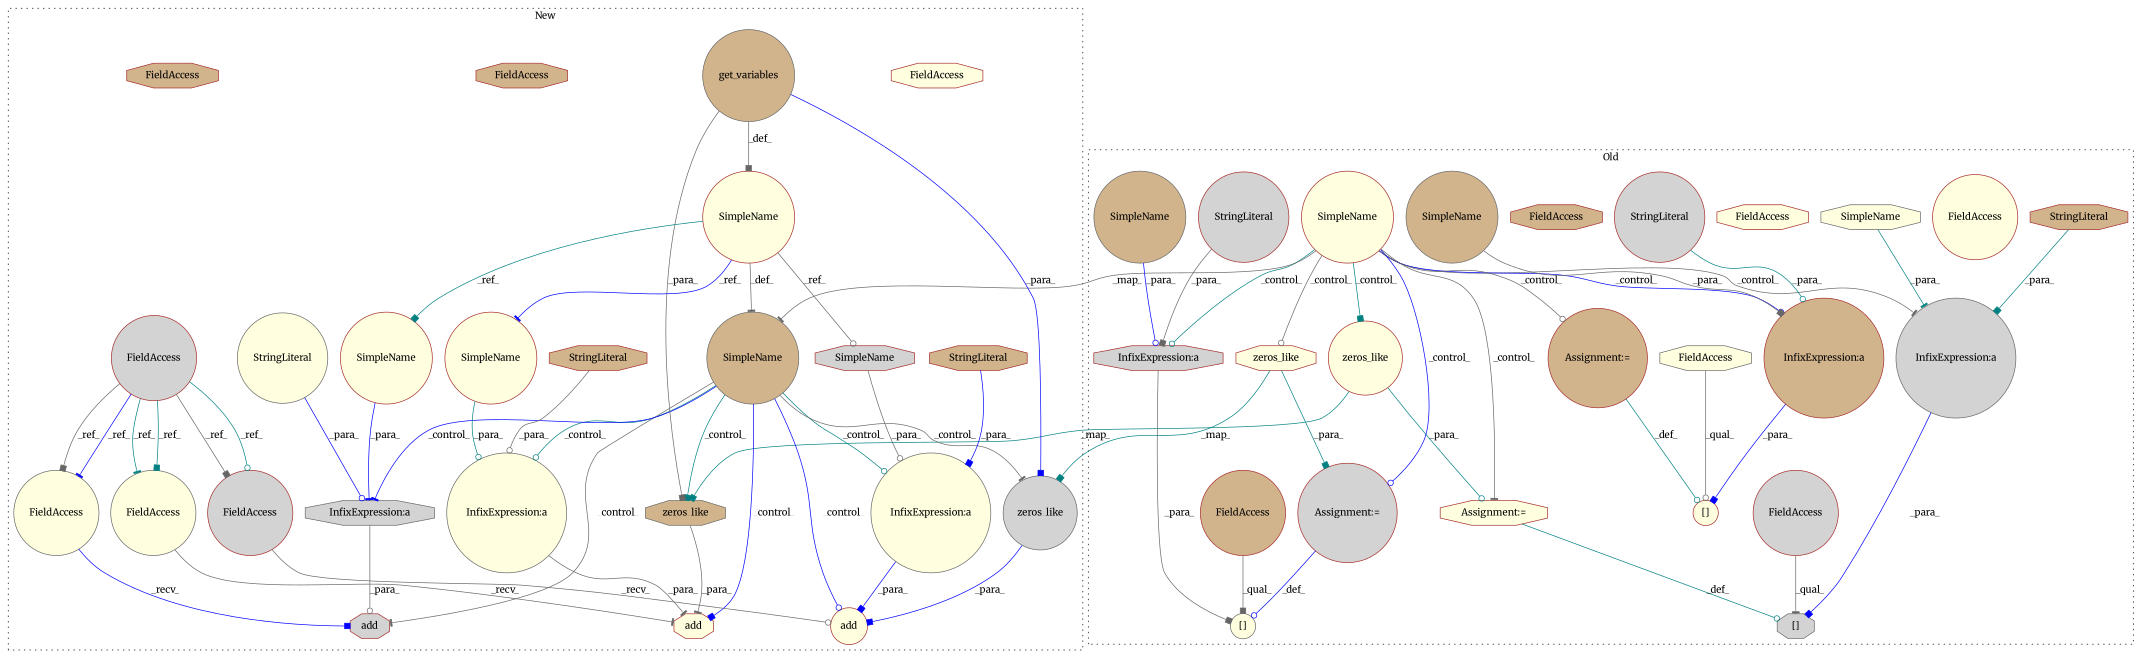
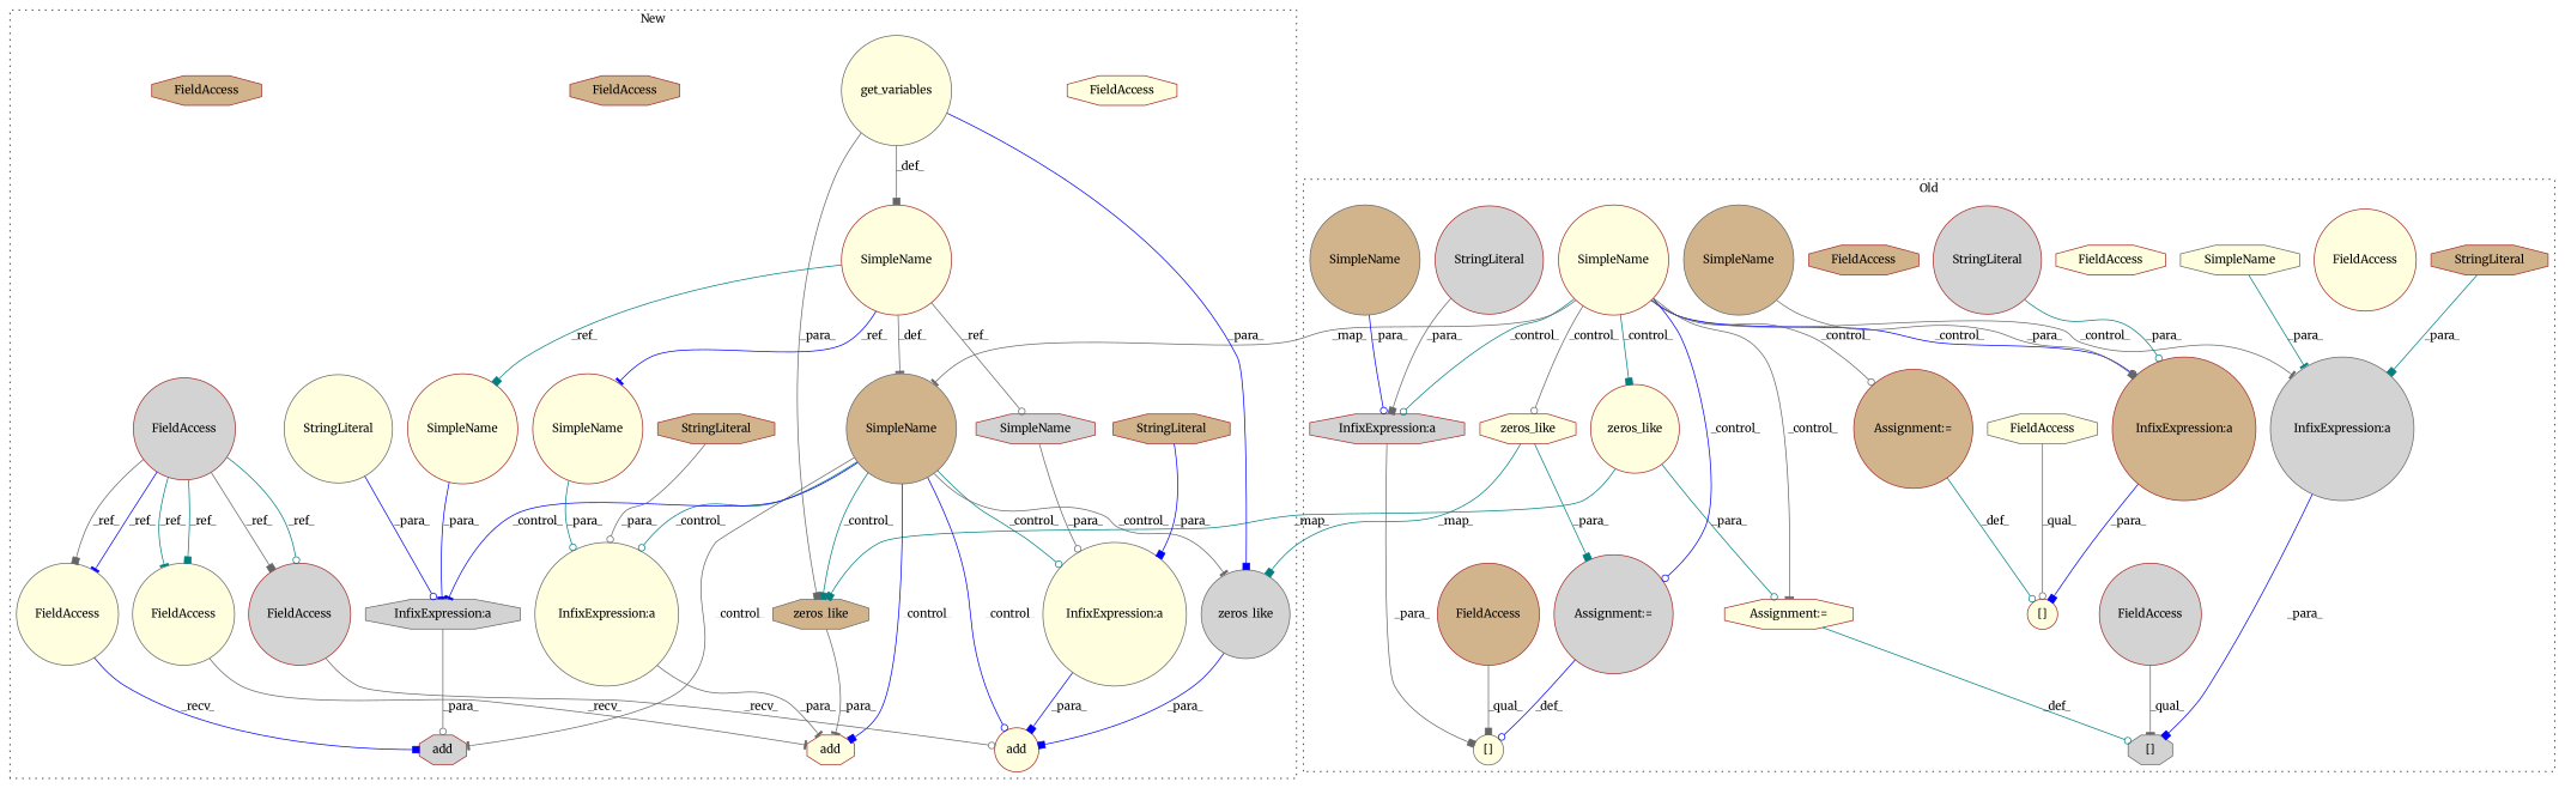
  digraph {
    fontname=Merriweather
    node [a=22 l=4 s=465 shape=circle style=filled fillcolor=lightyellow color=brown fontname=Merriweather]
    edge [color=gray40 arrowhead=box fontname=Merriweather]
    n1 [a=32 l="11,1" label=zeros_like s="710,738"]
    n2 [a=7 l=1 label="Assignment:=" s=703 shape=octagon]
    n3 [a=42 l=5 label=SimpleName s=425]
    n4 [a=27 l=3 label="InfixExpression:a" s=678 fillcolor=lightgrey color=gray40]
    n5 [a=2 l="23,1" label="[]" s="650,702" shape=octagon fillcolor=lightgrey color=gray40]
    n6 [l=22 label=FieldAccess s=650]
    n7 [a=45 l=20 label=StringLiteral s=681 shape=octagon fillcolor=tan]
    n8 [a=27 l=3 label="InfixExpression:a" s=581 shape=octagon fillcolor=lightgrey]
    n9 [a=2 l="23,1" label="[]" s="553,605" color=gray40]
    n10 [l=22 label=FieldAccess s=553 shape=octagon]
    n11 [a=7 l=1 label="Assignment:=" s=606 fillcolor=lightgrey]
    n12 [a=45 l=20 label=StringLiteral s=584 fillcolor=lightgrey]
    n13 [a=32 l="11,1" label=zeros_like s="613,641" shape=octagon]
    n14 [a=27 l=3 label="InfixExpression:a" s=493 fillcolor=tan]
    n15 [a=2 l="23,1" label="[]" s="465,508"]
    n16 [l=22 label=FieldAccess shape=octagon fillcolor=tan]
    n17 [a=45 l=11 label=StringLiteral s=496 fillcolor=lightgrey]
    n18 [a=7 l=1 label="Assignment:=" s=509 fillcolor=tan]
    n19 [l=22 label=FieldAccess shape=octagon color=gray40]
    n20 [l=22 label=FieldAccess s=650 fillcolor=lightgrey]
    n21 [l=22 label=FieldAccess s=553 fillcolor=tan]
    n22 [a=42 label=SimpleName s=674 shape=octagon color=gray40]
    n23 [a=42 label=SimpleName s=577 fillcolor=tan color=gray40]
    n24 [a=42 label=SimpleName s=489 fillcolor=tan color=gray40]
    n25 [a=32 l="11,1" label=zeros_like s="718,746" shape=octagon fillcolor=tan color=gray40]
    n26 [a=42 l=5 label=SimpleName s=449 fillcolor=tan color=gray40]
    n27 [a=32 l="4,1" label=add s="680,747" shape=octagon]
    n28 [a=27 l=3 label="InfixExpression:a" s=688 color=gray40]
    n29 [l=12 label=FieldAccess s=667 shape=octagon]
-   n30 [a=32 l=15 label=get_variables fillcolor=tan color=gray40]
+   n30 [a=32 l=15 label=get_variables color=gray40]
    n31 [a=45 l=20 label=StringLiteral s=691 shape=octagon fillcolor=tan]
    n32 [l=12 label=FieldAccess s=348 fillcolor=lightgrey]
    n33 [a=32 l="4,1" label=add s="591,658"]
    n34 [a=27 l=3 label="InfixExpression:a" s=599 color=gray40]
    n35 [l=12 label=FieldAccess s=578 shape=octagon fillcolor=tan]
    n36 [a=42 label=SimpleName s=436]
    n37 [a=45 l=20 label=StringLiteral s=602 shape=octagon fillcolor=tan]
    n38 [a=32 l="11,1" label=zeros_like s="629,657" fillcolor=lightgrey color=gray40]
    n39 [a=32 l="4,1" label=add s="511,569" shape=octagon fillcolor=lightgrey]
    n40 [a=27 l=3 label="InfixExpression:a" s=519 shape=octagon fillcolor=lightgrey color=gray40]
    n41 [l=12 label=FieldAccess s=498 shape=octagon fillcolor=tan]
    n42 [a=45 l=11 label=StringLiteral s=522 color=gray40]
    n43 [l=12 label=FieldAccess s=578 fillcolor=lightgrey]
    n44 [l=12 label=FieldAccess s=498 color=gray40]
    n45 [l=12 label=FieldAccess s=667 color=gray40]
    n46 [a=42 label=SimpleName s=515]
    n47 [a=42 label=SimpleName s=684]
    n48 [a=42 label=SimpleName s=595 shape=octagon fillcolor=lightgrey]
    subgraph cluster_1 {
      label=Old
      style=dotted
      n1
      n2
      n3
      n4
      n5
      n6
      n7
      n8
      n9
      n10
      n11
      n12
      n13
      n14
      n15
      n16
      n17
      n18
      n19
      n20
      n21
      n22
      n23
      n24
    }
    subgraph cluster_2 {
      label=New
      style=dotted
      n25
      n26
      n27
      n28
      n29
      n30
      n31
      n32
      n33
      n34
      n35
      n36
      n37
      n38
      n39
      n40
      n41
      n42
      n43
      n44
      n45
      n46
      n47
      n48
    }
    n1 -> n2 [label=_para_ color=teal arrowhead=odot]
    n1 -> n25 [label=_map_ color=teal]
    n2 -> n5 [label=_def_ color=teal arrowhead=odot]
    n3 -> n1 [label=_control_ color=teal]
    n3 -> n2 [label=_control_ arrowhead=tee]
    n3 -> n4 [label=_control_ arrowhead=tee]
    n3 -> n8 [label=_control_ color=teal arrowhead=odot]
    n3 -> n11 [label=_control_ color=blue arrowhead=odot]
    n3 -> n13 [label=_control_ arrowhead=odot]
    n3 -> n14 [label=_control_ color=blue arrowhead=odot]
    n3 -> n18 [label=_control_ arrowhead=odot]
    n3 -> n26 [label=_map_ arrowhead=tee]
    n4 -> n5 [label=_para_ color=blue]
    n7 -> n4 [label=_para_ color=teal]
    n8 -> n9 [label=_para_]
    n11 -> n9 [label=_def_ color=blue arrowhead=odot]
    n12 -> n8 [label=_para_]
    n13 -> n11 [label=_para_ color=teal]
    n13 -> n38 [label=_map_ color=teal]
    n14 -> n15 [label=_para_ color=blue]
    n17 -> n14 [label=_para_ color=teal arrowhead=odot]
    n18 -> n15 [label=_def_ color=teal arrowhead=odot]
    n19 -> n15 [label=_qual_ arrowhead=odot]
    n20 -> n5 [label=_qual_ arrowhead=tee]
    n21 -> n9 [label=_qual_]
    n22 -> n4 [label=_para_ color=teal arrowhead=tee]
    n23 -> n8 [label=_para_ color=blue arrowhead=odot]
    n24 -> n14 [label=_para_]
    n25 -> n27 [label=_para_ arrowhead=tee]
    n26 -> n25 [label=_control_ color=teal]
    n26 -> n27 [label=_control_ color=blue]
    n26 -> n28 [label=_control_ color=teal arrowhead=odot]
    n26 -> n33 [label=_control_ color=blue arrowhead=odot]
    n26 -> n34 [label=_control_ color=teal arrowhead=odot]
    n26 -> n38 [label=_control_ arrowhead=tee]
    n26 -> n39 [label=_control_ arrowhead=tee]
    n26 -> n40 [label=_control_ color=blue arrowhead=tee]
    n28 -> n27 [label=_para_ arrowhead=tee]
    n30 -> n25 [label=_para_]
    n30 -> n36 [label=_def_]
    n30 -> n38 [label=_para_ color=blue]
    n31 -> n28 [label=_para_ arrowhead=odot]
    n32 -> n43 [label=_ref_ color=teal arrowhead=odot]
    n32 -> n43 [label=_ref_]
    n32 -> n44 [label=_ref_ color=blue arrowhead=tee]
    n32 -> n44 [label=_ref_]
    n32 -> n45 [label=_ref_ color=teal]
    n32 -> n45 [label=_ref_ color=teal arrowhead=tee]
    n34 -> n33 [label=_para_ color=blue]
    n36 -> n26 [label=_def_ arrowhead=tee]
    n36 -> n46 [label=_ref_ color=teal]
    n36 -> n47 [label=_ref_ color=blue arrowhead=tee]
    n36 -> n48 [label=_ref_ arrowhead=odot]
    n37 -> n34 [label=_para_ color=blue]
    n38 -> n33 [label=_para_ color=blue]
    n40 -> n39 [label=_para_ arrowhead=odot]
    n42 -> n40 [label=_para_ color=blue arrowhead=odot]
    n43 -> n33 [label=_recv_ arrowhead=odot]
    n44 -> n39 [label=_recv_ color=blue]
    n45 -> n27 [label=_recv_ arrowhead=tee]
    n46 -> n40 [label=_para_ color=blue arrowhead=tee]
    n47 -> n28 [label=_para_ color=teal arrowhead=odot]
    n48 -> n34 [label=_para_ arrowhead=odot]
  }
